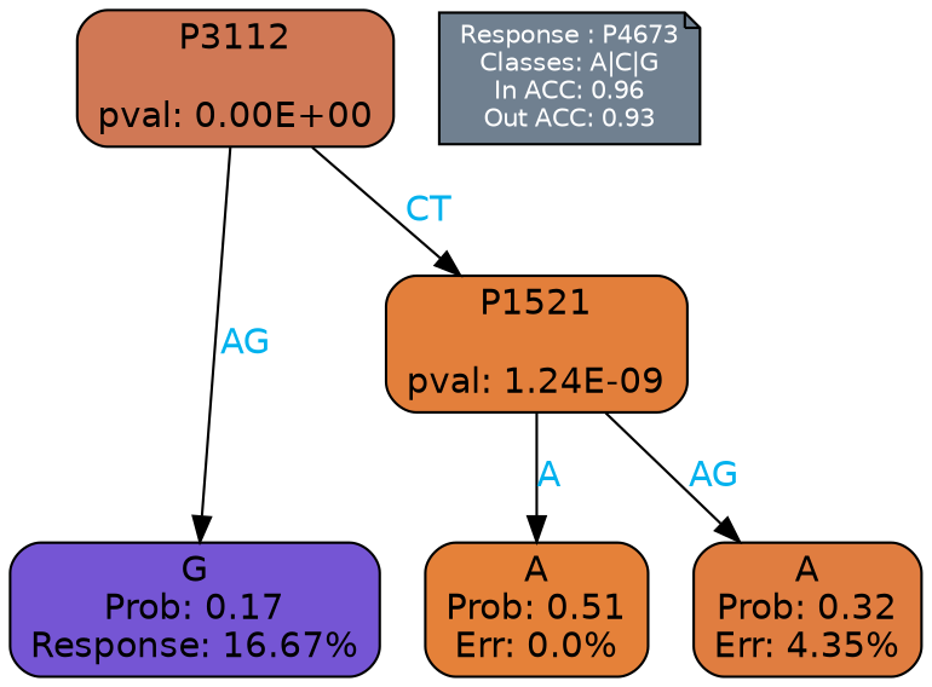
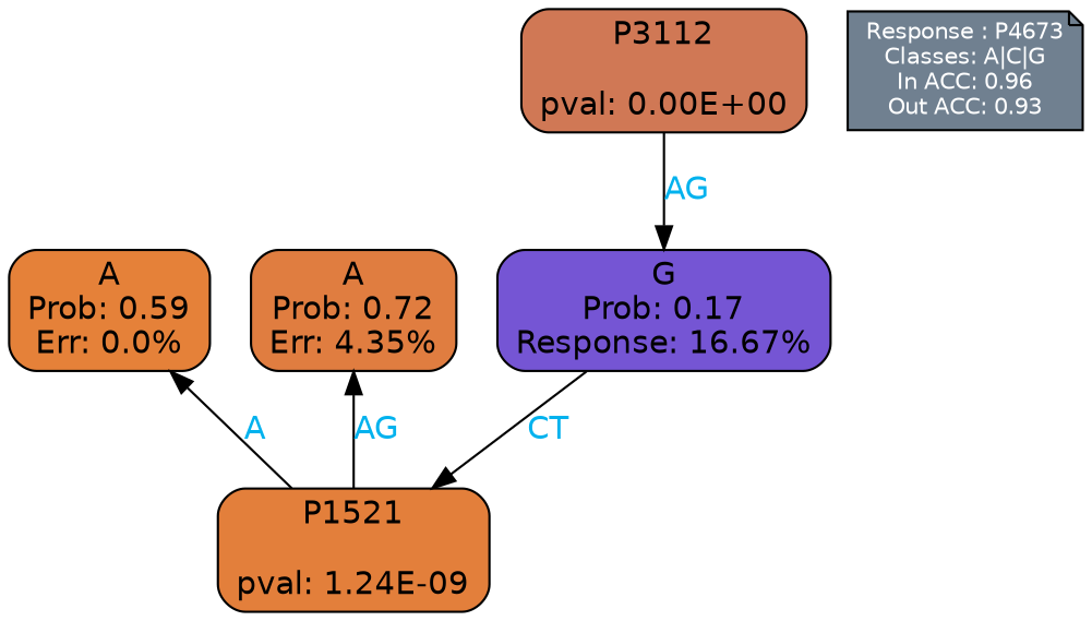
  digraph {
    ranksep=equally
    splines=polylines
    node [color=black fontname=helvetica shape=box style="filled, rounded"]
    edge [fontcolor=deepskyblue2 fontname=helvetica]
    n1 [fillcolor="#7555d4" label="G\nProb: 0.17\nResponse: 16.67%"]
-   n2 [fillcolor="#e58139" label="A\nProb: 0.51\nErr: 0.0%"]
-   n3 [fillcolor="#e07d40" label="A\nProb: 0.32\nErr: 4.35%"]
+   n2 [fillcolor="#e58139" label="A\nProb: 0.59\nErr: 0.0%"]
+   n3 [fillcolor="#e07d40" label="A\nProb: 0.72\nErr: 4.35%"]
    n4 [align=left fillcolor=slategray fontcolor=white fontsize=10 label="Response : P4673\nClasses: A|C|G\nIn ACC: 0.96\nOut ACC: 0.93\n" shape=note style=filled]
    n5 [fillcolor="#d07855" label="P3112\n\npval: 0.00E+00"]
    n6 [fillcolor="#e37f3b" label="P1521\n\npval: 1.24E-09"]
    subgraph sub_1 {
      rank=same
      n1
      n2
      n3
    }
    subgraph sub_2 {
      rank=same
      n4
      n5
    }
    n5 -> n1 [label=AG]
-   n5 -> n6 [label=CT]
+   n1 -> n6 [label=CT]
    n6 -> n2 [label=A]
    n6 -> n3 [label=AG]
  }
